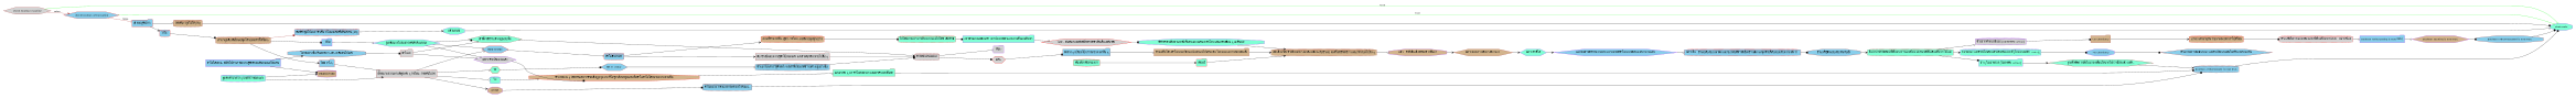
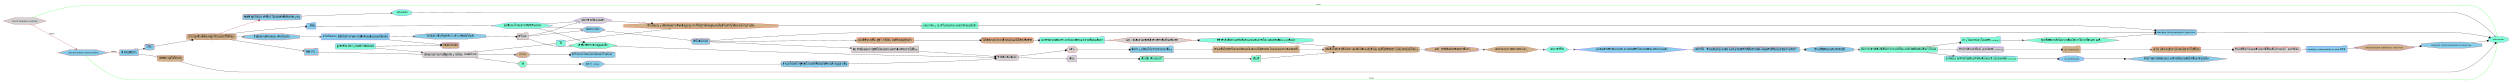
  digraph {
    fontname="Fira Sans"
    rankdir=LR
    node [color=brown fillcolor=skyblue fontname="Fira Sans" shape=cylinder style=filled]
    edge [arrowhead=box fontname="Fira Sans"]
    n1 [fillcolor=lightgrey label="Check boolean IsDating" shape=hexagon]
    "Chat ends." [color=purple fillcolor=aquamarine shape=octagon]
    n3 [color=red label="Check boolean ArthurDating" shape=hexagon]
    n4 [color=red label="เฮ้ ยังอยู่รึเปล่า?" shape=folder]
    n5 [color=red label="ว่าไง?"]
    n6 [fillcolor=tan label="โทษทีนะ คุยไม่ได้ [จบ]"]
    n7 [fillcolor=tan label="เรามาคุยเรื่องที่เอ็งเคยพูดไว้ก่อนหน้านี้ได้ไหม?"]
    n8 [color=purple label="... ก็ได้" shape=folder]
+   n9 [color=red label="ข้าพูดหลายเรื่องเลยนะ เรื่องไหนล่ะ?" shape=octagon]
    n10 [color=red label="ได้สิ ว่าไง?" shape=folder]
    n11 [color=red label="ลืมที่ข้าพูดไปเถอะ ทำเป็นว่าไม่เคยเกิดขึ้นก็แล้วกัน [จบ]"]
    n12 [color=purple fillcolor=aquamarine label="ดูเหมือนจะไม่ค่อยกระตือรือร้นเลยนะ" shape=hexagon]
    n13 [color=purple label="จำไม่ได้เหรอ? นี่เอ็งไปสารภาพความรู้สึกกับคนอื่นบ่อยแค่ไหนกัน" shape=folder]
    n14 [fillcolor=lightgrey label="เอ็งหมายความตามที่พูดจริง ๆ ใช่ไหม? ใช่หรือไม่ใช่" shape=folder]
    n15 [color=purple fillcolor=aquamarine label="แล้วแต่เลย" shape=octagon]
    n16 [color=purple fillcolor=lightgrey label="เพราะข้าเปลี่ยนใจแล้ว" shape=hexagon]
    n17 [fillcolor=aquamarine label="เจ้าทิ้งให้ข้ารอค้างอยู่แบบนั้น" shape=hexagon]
    n18 [color=red label="มันน่าอายน่ะ" shape=hexagon]
    n19 [label="ไม่ใช่อย่างนั้น ก็แค่หวังว่า*เจ้า*จะลืมมันไปแล้ว" shape=octagon]
    n20 [color=purple fillcolor=tan label="ตลอดเวลาเลย"]
    n21 [color=red fillcolor=aquamarine label="ใช่" shape=hexagon]
    n22 [color=purple fillcolor=aquamarine label="ไม่"]
    n23 [color=purple fillcolor=tan label="อาจจะ" shape=octagon]
    n24 [color=red fillcolor=tan label="ข้าจะหยวน ๆ ให้ละกันเพราะชีวิตเอ็งดูยุ่งวุ่นวาย ก็ไม่รู้ว่าเอ็งจะพูดแบบนั้นทำไมถ้าไม่ได้หมายความตามนั้น" shape=octagon]
    n25 [fillcolor=lightgrey label="ข้ามีเรื่องต้องคิดน่ะ"]
    n26 [color=red label="ทำไมถึงอายล่ะ"]
    n27 [fillcolor=lightgrey label="ทำไมล่ะ" shape=folder]
    n28 [label="แต่ว่า Arthur" shape=hexagon]
    n29 [label="ข้าไม่แน่ใจว่าตัวเองคาดหวังอะไรกันแน่..."]
    n30 [fillcolor=aquamarine label="แต่เอาจริง ๆ นะ ข้าไม่สนหรอก แค่อย่าทำแบบนั้นอีก" shape=folder]
    n31 [color=purple fillcolor=lightgrey label="เรื่อง?" shape=folder]
    n32 [color=red fillcolor=lightgrey label="แล้ว?" shape=hexagon]
    n33 [color=red fillcolor=tan label="ตอนนี้ข้าควรเป็น \"ผู้นำ\" ใช่ไหม? คนที่ควบคุมทุกอย่าง"]
    n34 [fillcolor=lightgrey label="คือ ข้าเปิดเผยความรู้สึกไปหมดแล้ว แต่เจ้าเลือกที่จะหายไปดื้อ ๆ" shape=folder]
    n35 [color=purple fillcolor=aquamarine label="พูดกับข้ามาตรง ๆ เลยดีกว่าพ่อคนเก่ง"]
    n36 [label="ข้าบอกไปแล้วว่ารู้สึกยังไง แต่เจ้าก็ปล่อยให้ข้ารอค้างอยู่อย่างนั้น"]
    n37 [label="Boolean ArthurNoDate is now true."]
    n38 [color=red fillcolor=aquamarine label="เรื่องเอ็ง เรื่องของเรา"]
    n39 [label="สิ่งต่าง ๆ เปลี่ยนไปมากในช่วงเวลาสั้น ๆ" shape=folder]
-   n40 [color=red fillcolor=aquamarine label="ไม่ได้หมายความว่าเอ็งจะอ่อนแอไม่ได้นี่ เชื่อข้าสิ"]
+   n40 [color=red fillcolor=tan label="ไม่ได้หมายความว่าเอ็งจะอ่อนแอไม่ได้นี่ เชื่อข้าสิ"]
    n41 [color=red fillcolor=aquamarine label="เรื่องนี้" shape=folder]
    n42 [fillcolor=tan label="ข้าคงเป็นไอ้โง่ถ้าไม่ยอมเปลี่ยนแปลงตัวเองไปพร้อมกัน ไม่ยอมลองอย่างน้อยสักครั้ง" shape=folder]
    n43 [color=purple fillcolor=aquamarine label="อย่าทำพลาดเหมือนข้า อย่าปล่อยให้ตัวเองกลายเป็นคนเย็นชา" shape=folder]
    n44 [fillcolor=tan label="เมื่อเอ็งมาถึง ข้าเห็นใครบางคนที่*เหมือน*กับข้าเลย คนที่ไม่มีชีวิตชีวา แค่เอาตัวรอดไปวัน ๆ"]
    n45 [color=red fillcolor=lightgrey label="และ... นั่นคือส่วนหนึ่งที่เอ็งทำให้ข้าเห็นตั้งแต่ที่มาถึง" shape=hexagon]
    n46 [color=purple fillcolor=tan label="แล้ว... ข้าก็เห็นเอ็งมีชีวิตชีวาขึ้นมา" shape=octagon]
    n47 [color=purple fillcolor=aquamarine label="ที่ข้าทำตัวเย็นชาและปิดกั้นตัวเองจนเกินจะรับไหว แม้แต่กับเพื่อน ๆ เองก็เถอะ" shape=octagon]
    n48 [fillcolor=tan label="เพราะพวกเรา หรือบางทีอาจจะ..." shape=hexagon]
    n49 [color=purple fillcolor=aquamarine label="เพราะข้าก็ได้" shape=hexagon]
    n50 [color=purple label="และนั่นทำให้ข้ามีความหวัง ความหวังที่ข้าไม่ยอมให้ตัวเองมีมานานแล้ว" shape=hexagon]
    n51 [color=red label="เพราะงั้น... ข้าเลยต้องขอเวลาคิด และขอโทษที่ทำให้เอ็งเข้าใจผิด แต่สุดท้ายก็ต้องยอมรับความจริงว่า..."]
    n52 [label="ข้าเองก็รู้สึกแบบเดียวกันกับเอ็ง" shape=octagon]
    n53 [fillcolor=aquamarine label="งั้นเรามาทำให้เรื่องนี้เป็นทางการเลยดีไหม คบกันให้เป็นเรื่องเป็นราวไปเลย"]
    n54 [color=purple fillcolor=lightgrey label="ข้าอยากทำแบบนั้นนะ [ออกเดทกับ Arthur]"]
    n55 [color=purple fillcolor=aquamarine label="ขอโทษนะ แต่ข้ายังไม่พร้อมสำหรับเรื่องแบบนี้ [ไม่ออกเดทกับ Arthur]"]
    n56 [color=purple fillcolor=aquamarine label="ฮ่า ๆ ไม่เอาหรอก [ไม่เดทกับ Arthur]" shape=folder]
    n57 [fillcolor=tan label="+20 Chemistry" shape=folder]
    n58 [color=purple label="+10 Chemistry" shape=octagon]
    n59 [fillcolor=aquamarine label="ทุกครั้งที่คิดว่าเอ็งไม่น่าจะเพี้ยนได้มากไปกว่านี้อีกแล้ว แต่ก็..." shape=hexagon]
    n60 [color=red fillcolor=tan label="เอาละ แล้วมาดูกันว่าอนาคตจะพาเราไปที่ไหน"]
    n61 [label="ข้าเคารพการตัดสินใจนะ แต่ถ้าเปลี่ยนใจเมื่อไหร่ก็บอกด้วยละกัน" shape=hexagon]
    n62 [color=red fillcolor=lightgrey label="ข้าเองก็ตั้งตารอคอยเรื่องแบบนี้เป็นครั้งแรกในรอบ... หลายปีเลย"]
    n63 [color=purple label="Boolean ArthurDating is now งจะอ." shape=folder]
-   n64 [color=purple fillcolor=tan label="Boolean IsDating is now true." shape=hexagon]
+   n64 [color=purple fillcolor=tan label="ArthurNoDate IsDating is now true." shape=hexagon]
    n65 [label="Boolean ArthurHasDated is now true." shape=octagon]
    n1 -> "Chat ends." [arrowhead=odot color=green label=true]
    n1 -> n3 [arrowhead=vee color=brown label=false]
    n3 -> "Chat ends." [arrowhead=odot color=green label=true]
    n3 -> n4 [arrowhead=odot color=brown label=false]
    n4 -> n5 [arrowhead=vee]
    n4 -> n6 [arrowhead=odot]
    n5 -> n7
    n6 -> "Chat ends."
    n7 -> n8
+   n7 -> n9 [arrowhead=vee]
    n7 -> n10 [arrowhead=vee]
    n7 -> n11 [color=brown]
    n8 -> n12 [arrowhead=odot]
+   n9 -> n13 [arrowhead=vee]
    n10 -> n14 [arrowhead=odot]
    n11 -> n15 [arrowhead=vee]
    n12 -> n16 [arrowhead=odot]
    n12 -> n17
    n12 -> n18 [arrowhead=odot]
    n13 -> n19 [arrowhead=vee]
    n13 -> n20
    n14 -> n21 [arrowhead=odot]
    n14 -> n22 [arrowhead=odot]
    n14 -> n23 [arrowhead=vee]
    n15 -> "Chat ends." [arrowhead=odot]
    n16 -> n24
    n17 -> n25 [arrowhead=vee]
    n18 -> n26 [arrowhead=odot]
    n19 -> n27
    n21 -> n28
    n22 -> n24 [arrowhead=odot]
    n23 -> n29
    n24 -> n30 [arrowhead=odot]
    n25 -> n31 [arrowhead=odot]
    n25 -> n32
    n26 -> n33 [arrowhead=vee]
    n26 -> n34 [arrowhead=vee]
    n27 -> n16 [arrowhead=odot]
    n27 -> n17 [arrowhead=odot]
-   n14 -> n18 [arrowhead=odot]
+   n27 -> n18 [arrowhead=odot]
    n28 -> n36 [arrowhead=odot]
-   n29 -> n37
+   n26 -> n37
    n30 -> n37
+   n31 -> n38
    n32 -> n39
    n33 -> n40
    n34 -> n25
    n35 -> n14 [arrowhead=vee]
    n35 -> n20 [arrowhead=vee]
    n36 -> n25
    n37 -> "Chat ends."
    n38 -> n41 [arrowhead=vee]
    n39 -> n42 [arrowhead=odot]
    n40 -> n43
    n41 -> n44 [arrowhead=vee]
    n42 -> n44 [arrowhead=vee]
    n43 -> n45 [arrowhead=odot]
    n44 -> n46 [arrowhead=odot]
    n45 -> n47
    n46 -> n48 [arrowhead=vee]
    n47 -> n44 [arrowhead=vee]
    n48 -> n49 [arrowhead=vee]
    n49 -> n50 [arrowhead=vee]
    n50 -> n51 [arrowhead=odot]
    n51 -> n52
    n52 -> n53 [arrowhead=vee]
    n53 -> n54 [arrowhead=odot]
    n53 -> n55 [arrowhead=vee]
    n53 -> n56
    n54 -> n57
    n55 -> n58
    n56 -> n59 [arrowhead=vee]
    n57 -> n60 [arrowhead=vee]
    n58 -> n61
    n59 -> n37 [arrowhead=vee]
    n60 -> n62
    n62 -> n63 [arrowhead=odot]
    n63 -> n64 [arrowhead=odot]
    n64 -> n65
    n65 -> "Chat ends."
  }
